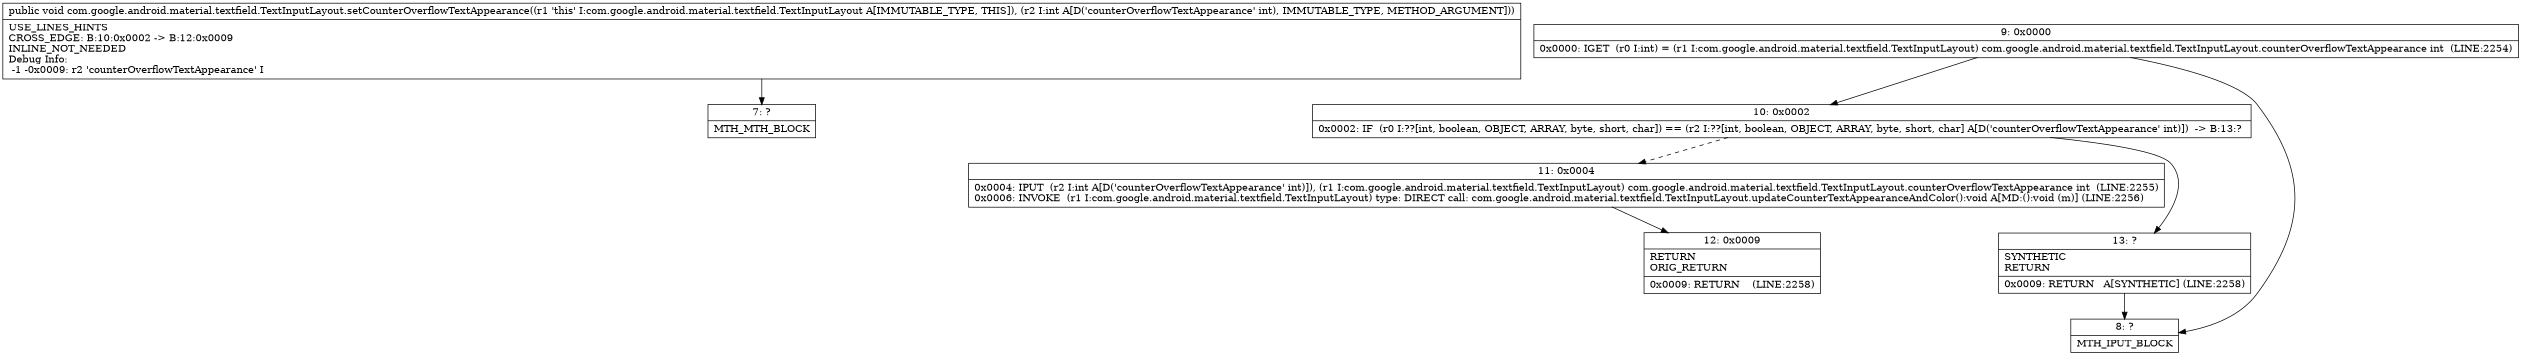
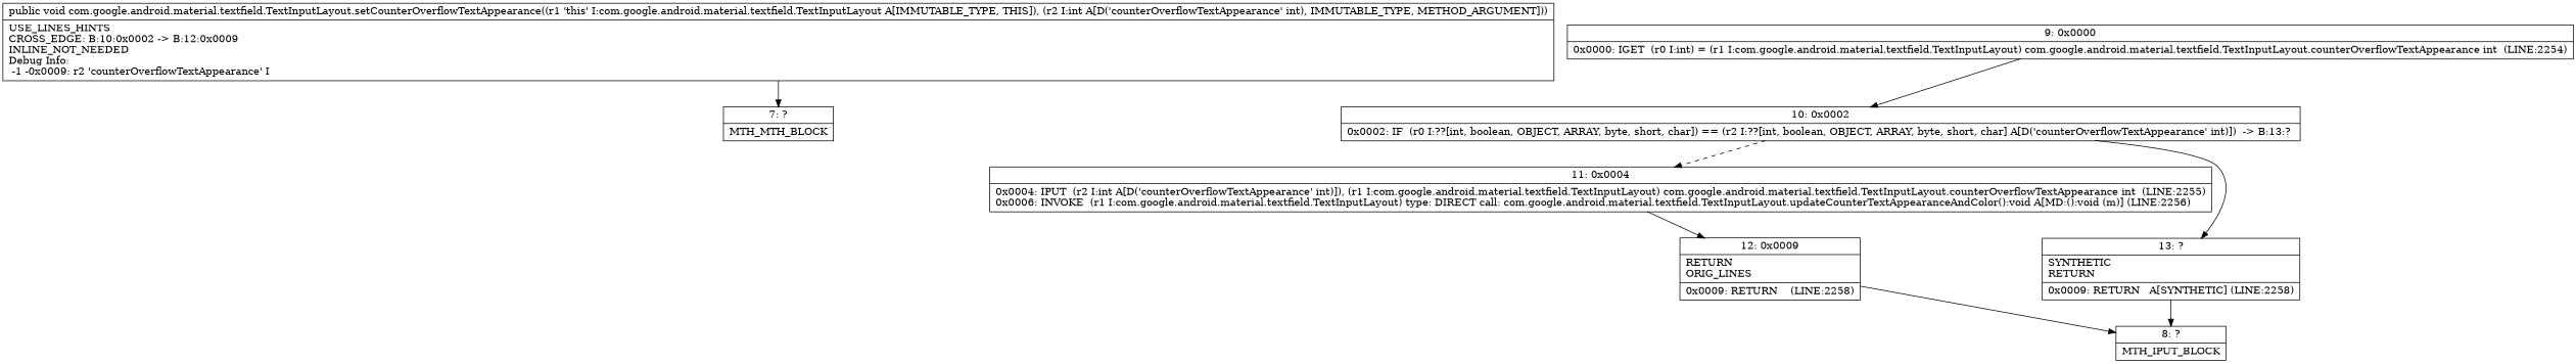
  digraph {
    node [shape=record]
    n1 [label="{7\:\ ?|MTH_MTH_BLOCK\l}"]
    n2 [label="{9\:\ 0x0000|0x0000: IGET  (r0 I:int) = (r1 I:com.google.android.material.textfield.TextInputLayout) com.google.android.material.textfield.TextInputLayout.counterOverflowTextAppearance int  (LINE:2254)\l}"]
    n3 [label="{10\:\ 0x0002|0x0002: IF  (r0 I:??[int, boolean, OBJECT, ARRAY, byte, short, char]) == (r2 I:??[int, boolean, OBJECT, ARRAY, byte, short, char] A[D('counterOverflowTextAppearance' int)])  \-\> B:13:? \l}"]
    n4 [label="{11\:\ 0x0004|0x0004: IPUT  (r2 I:int A[D('counterOverflowTextAppearance' int)]), (r1 I:com.google.android.material.textfield.TextInputLayout) com.google.android.material.textfield.TextInputLayout.counterOverflowTextAppearance int  (LINE:2255)\l0x0006: INVOKE  (r1 I:com.google.android.material.textfield.TextInputLayout) type: DIRECT call: com.google.android.material.textfield.TextInputLayout.updateCounterTextAppearanceAndColor():void A[MD:():void (m)] (LINE:2256)\l}"]
    n5 [label="{13\:\ ?|SYNTHETIC\lRETURN\l|0x0009: RETURN   A[SYNTHETIC] (LINE:2258)\l}"]
-   n6 [label="{12\:\ 0x0009|RETURN\lORIG_RETURN\l|0x0009: RETURN    (LINE:2258)\l}"]
+   n6 [label="{12\:\ 0x0009|RETURN\lORIG_LINES\l|0x0009: RETURN    (LINE:2258)\l}"]
    n7 [label="{8\:\ ?|MTH_IPUT_BLOCK\l}"]
    n8 [label="{public void com.google.android.material.textfield.TextInputLayout.setCounterOverflowTextAppearance((r1 'this' I:com.google.android.material.textfield.TextInputLayout A[IMMUTABLE_TYPE, THIS]), (r2 I:int A[D('counterOverflowTextAppearance' int), IMMUTABLE_TYPE, METHOD_ARGUMENT]))  | USE_LINES_HINTS\lCROSS_EDGE: B:10:0x0002 \-\> B:12:0x0009\lINLINE_NOT_NEEDED\lDebug Info:\l  \-1 \-0x0009: r2 'counterOverflowTextAppearance' I\l}"]
    n2 -> n3
    n3 -> n4 [style=dashed]
    n3 -> n5
    n4 -> n6
    n5 -> n7
-   n2 -> n7
+   n6 -> n7
    n8 -> n1
  }
